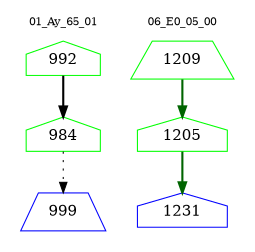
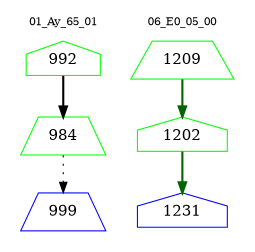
  digraph {
    node [color=green shape=house]
    edge [color=black style=bold]
    n1 [label=992]
-   n2 [label=984]
+   n2 [label=984 shape=trapezium]
    n3 [color=blue label=999 shape=trapezium]
    n4 [label=1209 shape=trapezium]
-   n5 [label=1205]
+   n5 [label=1202]
    n6 [color=blue label=1231]
    subgraph cluster_1 {
      color=white
      fontsize=10
      label="01_Ay_65_01"
      n1
      n2
      n3
    }
    subgraph cluster_2 {
      color=white
      fontsize=10
      label="06_E0_05_00"
      n4
      n5
      n6
    }
    n1 -> n2
    n2 -> n3 [style=dotted]
    n4 -> n5 [color=darkgreen]
    n5 -> n6 [color=darkgreen]
  }
